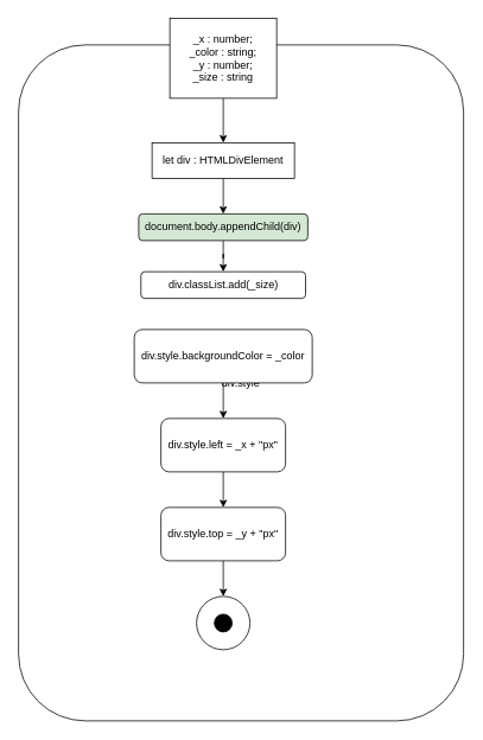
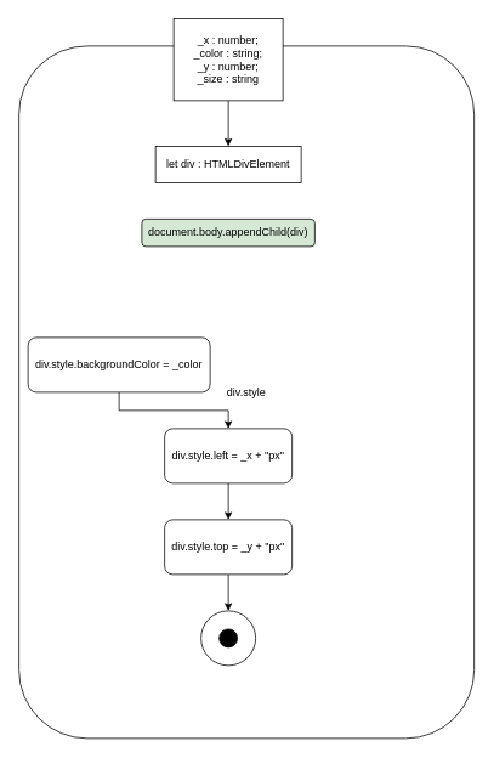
  <mxCell id="0" />
  <mxCell id="1" parent="0" />
  <mxCell id="2" value="div.style" style="rounded=1;whiteSpace=wrap;html=1;" vertex="1" parent="1"><mxGeometry x="20" y="50" width="500" height="760" as="geometry" /></mxCell>
  <mxCell id="3" style="edgeStyle=orthogonalEdgeStyle;rounded=0;orthogonalLoop=1;jettySize=auto;html=1;exitX=0.5;exitY=1;exitDx=0;exitDy=0;entryX=0.5;entryY=0;entryDx=0;entryDy=0;" edge="1" parent="1" source="4" target="6"><mxGeometry relative="1" as="geometry" /></mxCell>
  <mxCell id="4" value="_x : number;&lt;br&gt;_color : string;&lt;br&gt;_y : number;&lt;br&gt;_size : string" style="rounded=0;whiteSpace=wrap;html=1;" vertex="1" parent="1"><mxGeometry x="190" y="20" width="120" height="90" as="geometry" /></mxCell>
- <mxCell id="5" style="edgeStyle=orthogonalEdgeStyle;rounded=0;orthogonalLoop=1;jettySize=auto;html=1;entryX=0.5;entryY=0;entryDx=0;entryDy=0;" edge="1" parent="1" source="6" target="8"><mxGeometry relative="1" as="geometry" /></mxCell>
  <mxCell id="6" value="let div : HTMLDivElement" style="rounded=0;whiteSpace=wrap;html=1;" vertex="1" parent="1"><mxGeometry x="170" y="160" width="160" height="40" as="geometry" /></mxCell>
- <mxCell id="7" style="edgeStyle=orthogonalEdgeStyle;rounded=0;orthogonalLoop=1;jettySize=auto;html=1;entryX=0.5;entryY=0;entryDx=0;entryDy=0;" edge="1" parent="1" source="8" target="9"><mxGeometry relative="1" as="geometry" /></mxCell>
  <mxCell id="8" value="document.body.appendChild(div)" style="rounded=1;whiteSpace=wrap;html=1;fillColor=#d5e8d4;" vertex="1" parent="1"><mxGeometry x="155" y="240" width="190" height="30" as="geometry" /></mxCell>
- <mxCell id="9" value="div.classList.add(_size)" style="rounded=1;whiteSpace=wrap;html=1;" vertex="1" parent="1"><mxGeometry x="157.5" y="305" width="185" height="30" as="geometry" /></mxCell>
  <mxCell id="10" style="edgeStyle=orthogonalEdgeStyle;rounded=0;orthogonalLoop=1;jettySize=auto;html=1;exitX=0.5;exitY=1;exitDx=0;exitDy=0;entryX=0.5;entryY=0;entryDx=0;entryDy=0;" edge="1" parent="1" source="11" target="13"><mxGeometry relative="1" as="geometry" /></mxCell>
- <mxCell id="11" value="div.style.backgroundColor = _color" style="rounded=1;whiteSpace=wrap;html=1;" vertex="1" parent="1"><mxGeometry x="150" y="370" width="200" height="60" as="geometry" /></mxCell>
+ <mxCell id="11" value="div.style.backgroundColor = _color" style="rounded=1;whiteSpace=wrap;html=1;" vertex="1" parent="1"><mxGeometry x="30" y="370" width="200" height="60" as="geometry" /></mxCell>
  <mxCell id="12" style="edgeStyle=orthogonalEdgeStyle;rounded=0;orthogonalLoop=1;jettySize=auto;html=1;exitX=0.5;exitY=1;exitDx=0;exitDy=0;" edge="1" parent="1" source="13" target="15"><mxGeometry relative="1" as="geometry" /></mxCell>
  <mxCell id="13" value="div.style.left = _x + &quot;px&quot;" style="rounded=1;whiteSpace=wrap;html=1;" vertex="1" parent="1"><mxGeometry x="180" y="470" width="140" height="60" as="geometry" /></mxCell>
  <mxCell id="14" style="edgeStyle=orthogonalEdgeStyle;rounded=0;orthogonalLoop=1;jettySize=auto;html=1;exitX=0.5;exitY=1;exitDx=0;exitDy=0;entryX=0.5;entryY=0;entryDx=0;entryDy=0;" edge="1" parent="1" source="15" target="16"><mxGeometry relative="1" as="geometry" /></mxCell>
  <mxCell id="15" value="div.style.top = _y + &quot;px&quot;" style="rounded=1;whiteSpace=wrap;html=1;" vertex="1" parent="1"><mxGeometry x="180" y="570" width="140" height="60" as="geometry" /></mxCell>
  <mxCell id="16" value="" style="ellipse;whiteSpace=wrap;html=1;" vertex="1" parent="1"><mxGeometry x="220" y="670" width="60" height="60" as="geometry" /></mxCell>
  <mxCell id="17" value="" style="ellipse;whiteSpace=wrap;html=1;fillColor=#000000;" vertex="1" parent="1"><mxGeometry x="240" y="690" width="20" height="20" as="geometry" /></mxCell>
